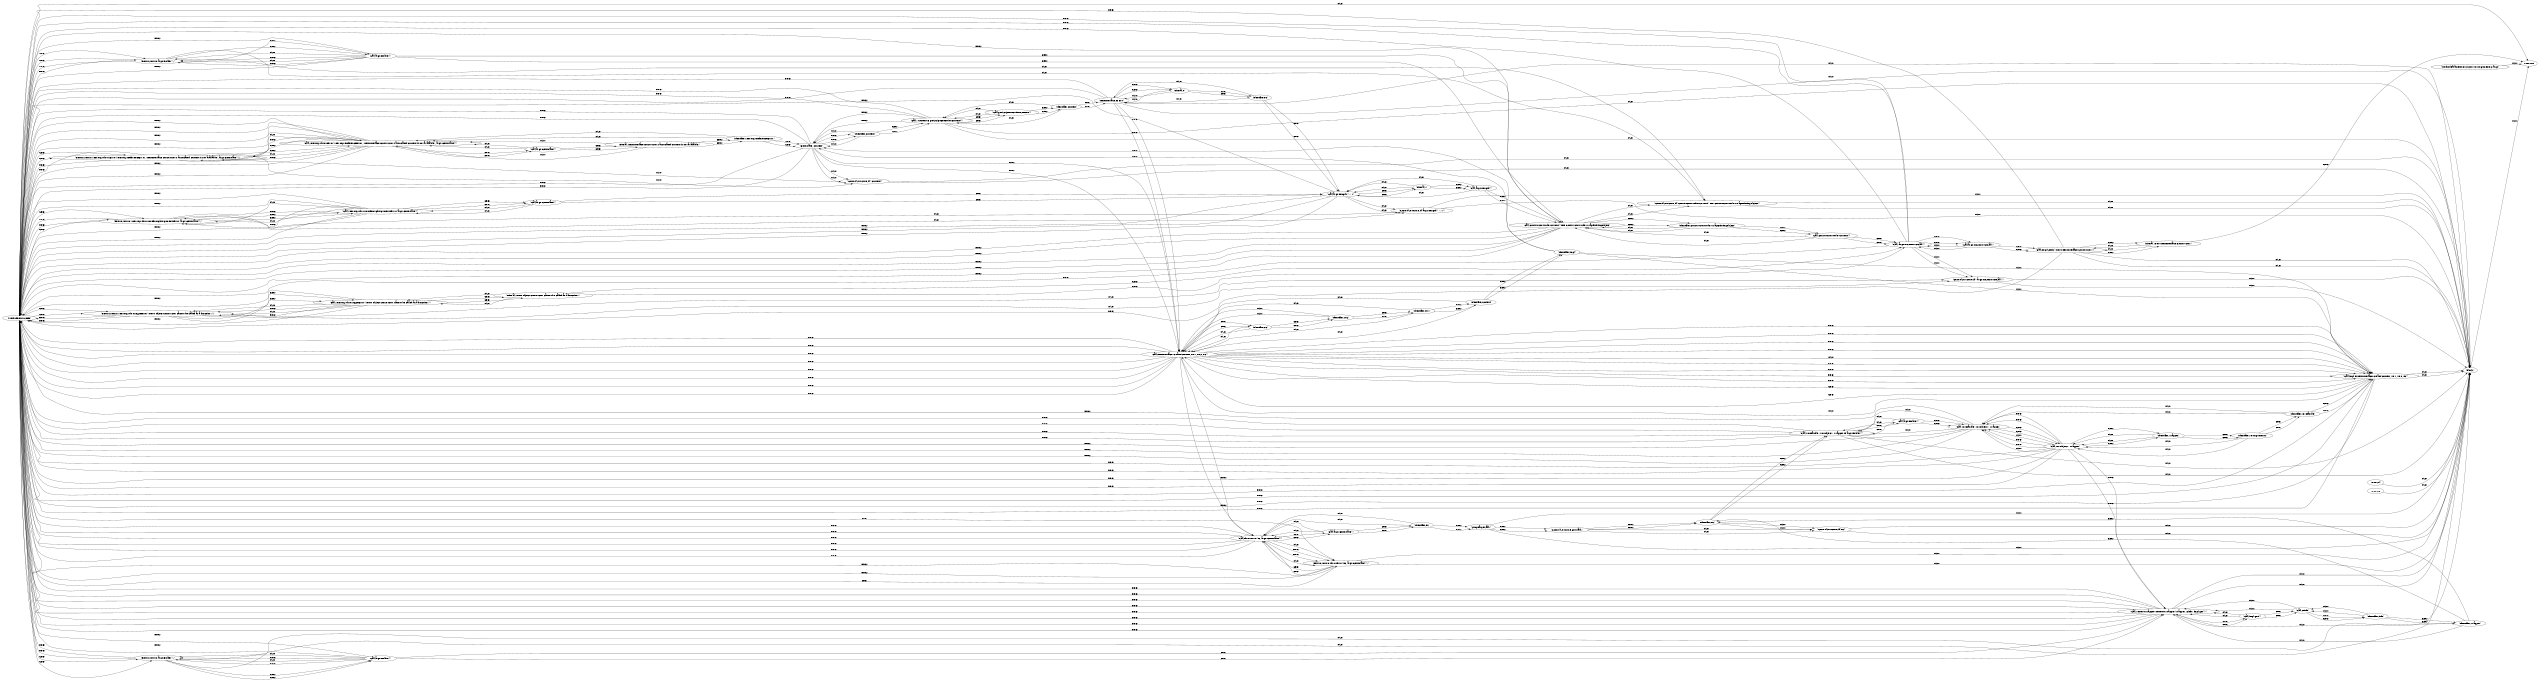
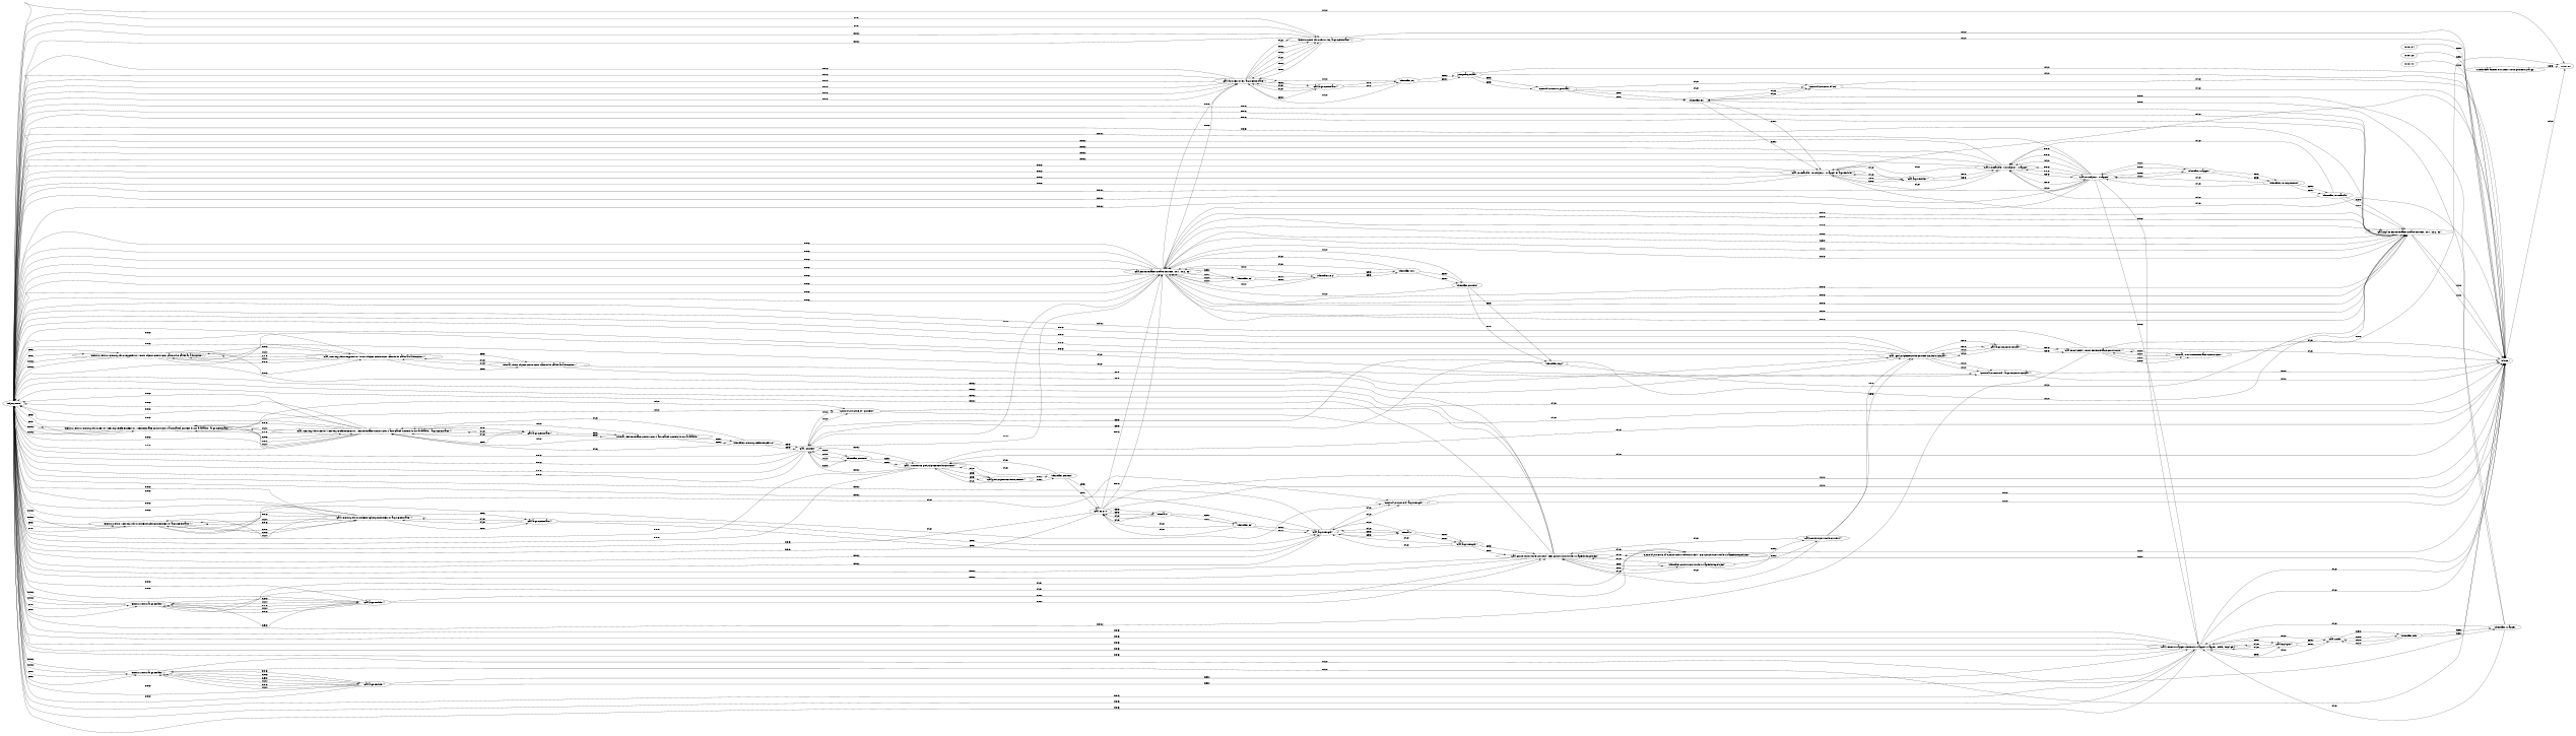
  digraph {
    rankdir=LR
-   n1 [label="(MethodReturn,RET)"]
+   n1 [label="(Object,RET)"]
    n2 [label="(Return,return V8Proxy::throwNotEnoughArgumentsError(args.GetIsolate());)"]
    n3 [label="(Return,return V8Proxy::throwError(V8Proxy::ReferenceError, \"TestInterface constructor's associated context is not available\", args.GetIsolate());)"]
    n4 [label="(Return,return args.Holder();)"]
-   n5 [label="(Return,return throwError(ec, args.GetIsolate());)"]
+   n5 [label="(Return,const throwError(ec, args.GetIsolate());)"]
    n6 [label="(Return,return V8Proxy::throwTypeError(\"DOM object constructor cannot be called as a function.\");)"]
    n7 [label="(Return,return args.Holder();)"]
    1000100
    n9 [label="(ControlStructure,if (args.Length() < 1))"]
    n10 [label="(Call,V8Proxy::throwNotEnoughArgumentsError(args.GetIsolate()))"]
    n11 [label="(ControlStructure,if (!context))"]
    n12 [label="(Call,V8Proxy::throwError(V8Proxy::ReferenceError, \"TestInterface constructor's associated context is not available\", args.GetIsolate()))"]
    n13 [label="(Block,)"]
    n14 [label="(Call,args.Holder())"]
    n15 [label="(Call,throwError(ec, args.GetIsolate()))"]
    n16 [label="(ControlStructure,if (!args.IsConstructCall()))"]
    n17 [label="(Call,V8Proxy::throwTypeError(\"DOM object constructor cannot be called as a function.\"))"]
    n18 [label="(ControlStructure,if (ConstructorMode::current() == ConstructorMode::WrapExistingObject))"]
    n19 [label="(Call,args.Holder())"]
    n20 [label="(MethodParameterOut,const v8::Arguments& args)"]
    n21 [label="(Literal,1)"]
    n22 [label="(Call,args.Length() < 1)"]
    n23 [label="(Call,args.Length())"]
    n24 [label="(Call,ConstructorMode::current() == ConstructorMode::WrapExistingObject)"]
    n25 [label="(Identifier,ConstructorMode::WrapExistingObject)"]
    n26 [label="(Call,args.GetIsolate())"]
-   n27 [label="(TestInterface,ec = 0)"]
+   n27 [label="(Call,ec = 0)"]
    n28 [label="(Literal,0)"]
    n29 [label="(Call,TestInterface::create(context, str1, str2, ec))"]
    n30 [label="(Identifier,ec)"]
    n31 [label="(Call,impl = TestInterface::create(context, str1, str2, ec))"]
    n32 [label="(Identifier,ec)"]
    n33 [label="(Call,* context = getScriptExecutionContext())"]
    n34 [label="(Call,getScriptExecutionContext())"]
-   n35 [label="(GetIsolate,!context)"]
+   n35 [label="(Call,!context)"]
    n36 [label="(Identifier,context)"]
    n37 [label="(Identifier,context)"]
    n38 [label="(Call,args.GetIsolate())"]
    n39 [label="(Literal,\"TestInterface constructor's associated context is not available\")"]
    n40 [label="(Identifier,V8Proxy::ReferenceError)"]
    n41 [label="(Identifier,impl)"]
    n42 [label="(Identifier,str2)"]
    n43 [label="(Call,args.GetIsolate())"]
    n44 [label="(Identifier,context)"]
    n45 [label="(Identifier,str1)"]
    n46 [label="(Call,v8::Object> wrapper)"]
    n47 [label="(Identifier,wrapper)"]
    n48 [label="(Call,v8::Handle<v8::Object> wrapper)"]
    n49 [label="(Call,V8DOMWrapper::setDOMWrapper(wrapper, &info, impl.get()))"]
    n50 [label="(Identifier,v8::Arguments)"]
    n51 [label="(Call,v8::Handle<v8::Object> wrapper = args.Holder())"]
    n52 [label="(Call,impl.get())"]
    n53 [label="(Identifier,v8::Handle)"]
    n54 [label="(Call,args.Holder())"]
    n55 [label="(ControlStructure,if (ec))"]
    n56 [label="(Identifier,ec)"]
    n57 [label="(ControlStructure,goto fail;)"]
    n58 [label="(Identifier,wrapper)"]
    n59 [label="(Call,&info)"]
    n60 [label="(Identifier,info)"]
    n61 [label="(JumpTarget,fail:)"]
    n62 [label="(Literal,\"DOM.TestInterface.Constructor\")"]
    n63 [label="(Call,INC_STATS(\"DOM.TestInterface.Constructor\"))"]
    n64 [label="(Identifier,ec)"]
-   n65 [label="(Call,!args.IsConstructCall())"]
+   n65 [label="(Call,!getScriptExecutionContext.IsConstructCall())"]
    n66 [label="(Call,args.IsConstructCall())"]
    n67 [label="(Literal,\"DOM object constructor cannot be called as a function.\")"]
    n68 [label="(Call,ConstructorMode::current())"]
    1000124
    n70 [label=1080128]
+   1000140
    n1 -> n2 [label="CFG: "]
    n1 -> n2 [label="CFG: "]
    n1 -> n3 [label="CFG: "]
    n1 -> n3 [label="CFG: "]
    n1 -> n4 [label="CFG: "]
    n1 -> n4 [label="CFG: "]
    n1 -> n5 [label="CFG: "]
    n1 -> n5 [label="CFG: "]
    n1 -> n6 [label="CFG: "]
    n1 -> n6 [label="CFG: "]
    n1 -> n7 [label="CFG: "]
    n1 -> n7 [label="CFG: "]
    n1 -> 1000100 [label="AST: "]
    n2 -> n1 [label="DDG: "]
    n2 -> n1 [label="DDG: "]
    n2 -> n9 [label="AST: "]
    n2 -> n9 [label="AST: "]
    n2 -> n10 [label="CFG: "]
    n2 -> n10 [label="CFG: "]
    n3 -> n1 [label="DDG: "]
    n3 -> n1 [label="DDG: "]
    n3 -> n11 [label="AST: "]
    n3 -> n11 [label="AST: "]
    n3 -> n12 [label="CFG: "]
    n3 -> n12 [label="CFG: "]
    n4 -> n1 [label="DDG: "]
    n4 -> n1 [label="DDG: "]
    n4 -> n13 [label="AST: "]
    n4 -> n13 [label="AST: "]
    n4 -> n14 [label="CFG: "]
    n4 -> n14 [label="CFG: "]
    n5 -> n1 [label="DDG: "]
    n5 -> n1 [label="DDG: "]
    n5 -> n13 [label="AST: "]
    n5 -> n13 [label="AST: "]
    n5 -> n15 [label="CFG: "]
    n5 -> n15 [label="CFG: "]
    n6 -> n1 [label="DDG: "]
    n6 -> n1 [label="DDG: "]
    n6 -> n16 [label="AST: "]
    n6 -> n16 [label="AST: "]
    n6 -> n17 [label="CFG: "]
    n6 -> n17 [label="CFG: "]
    n7 -> n1 [label="DDG: "]
    n7 -> n1 [label="DDG: "]
    n7 -> n18 [label="AST: "]
    n7 -> n18 [label="AST: "]
    n7 -> n19 [label="CFG: "]
    n7 -> n19 [label="CFG: "]
    n9 -> n13 [label="AST: "]
    n9 -> n13 [label="AST: "]
    n10 -> n1 [label="DDG: "]
    n10 -> n1 [label="DDG: "]
    n10 -> n1 [label="DDG: "]
    n10 -> n1 [label="DDG: "]
    n10 -> n2 [label="AST: "]
    n10 -> n2 [label="DDG: "]
    n10 -> n2 [label="AST: "]
    n10 -> n2 [label="DDG: "]
    n10 -> n26 [label="CFG: "]
    n10 -> n26 [label="CFG: "]
    n11 -> n13 [label="AST: "]
    n11 -> n13 [label="AST: "]
    n12 -> n1 [label="DDG: "]
    n12 -> n1 [label="DDG: "]
    n12 -> n1 [label="DDG: "]
    n12 -> n1 [label="DDG: "]
    n12 -> n1 [label="DDG: "]
    n12 -> n1 [label="DDG: "]
    n12 -> n3 [label="AST: "]
    n12 -> n3 [label="DDG: "]
    n12 -> n3 [label="AST: "]
    n12 -> n3 [label="DDG: "]
    n12 -> n38 [label="CFG: "]
    n12 -> n38 [label="CFG: "]
    n13 -> 1000100 [label="AST: "]
    n14 -> n1 [label="DDG: "]
    n14 -> n1 [label="DDG: "]
    n14 -> n4 [label="AST: "]
    n14 -> n4 [label="DDG: "]
    n14 -> n4 [label="AST: "]
    n14 -> n4 [label="DDG: "]
    n14 -> n49 [label="CFG: "]
    n14 -> n49 [label="CFG: "]
    n15 -> n1 [label="DDG: "]
    n15 -> n1 [label="DDG: "]
    n15 -> n1 [label="DDG: "]
    n15 -> n1 [label="DDG: "]
    n15 -> n1 [label="DDG: "]
    n15 -> n1 [label="DDG: "]
    n15 -> n5 [label="AST: "]
    n15 -> n5 [label="DDG: "]
    n15 -> n5 [label="AST: "]
    n15 -> n5 [label="DDG: "]
    n15 -> n43 [label="CFG: "]
    n15 -> n43 [label="CFG: "]
    n16 -> n13 [label="AST: "]
    n16 -> n13 [label="AST: "]
    n17 -> n1 [label="DDG: "]
    n17 -> n1 [label="DDG: "]
    n17 -> n6 [label="AST: "]
    n17 -> n6 [label="DDG: "]
    n17 -> n6 [label="AST: "]
    n17 -> n6 [label="DDG: "]
    n17 -> n67 [label="CFG: "]
    n17 -> n67 [label="CFG: "]
    n18 -> n13 [label="AST: "]
    n18 -> n13 [label="AST: "]
    n19 -> n1 [label="DDG: "]
    n19 -> n1 [label="DDG: "]
    n19 -> n7 [label="AST: "]
    n19 -> n7 [label="DDG: "]
    n19 -> n7 [label="AST: "]
    n19 -> n7 [label="DDG: "]
    n19 -> n24 [label="CFG: "]
    n19 -> n24 [label="CFG: "]
-   n20 -> 1000100 [label="AST: "]
+   n20 -> 1000100 [label="CFG: "]
    n21 -> n22 [label="AST: "]
    n21 -> n22 [label="AST: "]
    n21 -> n23 [label="CFG: "]
    n21 -> n23 [label="CFG: "]
    n22 -> n1 [label="DDG: "]
    n22 -> n1 [label="DDG: "]
    n22 -> n1 [label="DDG: "]
    n22 -> n1 [label="DDG: "]
    n22 -> n9 [label="AST: "]
    n22 -> n9 [label="AST: "]
    n22 -> n21 [label="CFG: "]
    n22 -> n21 [label="CFG: "]
    n23 -> n22 [label="AST: "]
    n23 -> n22 [label="AST: "]
    n23 -> n24 [label="CFG: "]
    n23 -> n24 [label="CFG: "]
    n24 -> n1 [label="DDG: "]
    n24 -> n1 [label="DDG: "]
    n24 -> n1 [label="DDG: "]
    n24 -> n1 [label="DDG: "]
    n24 -> n1 [label="DDG: "]
    n24 -> n1 [label="DDG: "]
    n24 -> n18 [label="AST: "]
    n24 -> n18 [label="AST: "]
    n24 -> n25 [label="CFG: "]
    n24 -> n25 [label="CFG: "]
    n25 -> n24 [label="AST: "]
    n25 -> n24 [label="AST: "]
    n25 -> n68 [label="CFG: "]
    n25 -> n68 [label="CFG: "]
    n26 -> n10 [label="AST: "]
    n26 -> n10 [label="AST: "]
    n26 -> n22 [label="CFG: "]
    n26 -> n22 [label="CFG: "]
    n27 -> n1 [label="DDG: "]
    n27 -> n1 [label="DDG: "]
    n27 -> n13 [label="AST: "]
    n27 -> n13 [label="AST: "]
    n27 -> n28 [label="CFG: "]
    n27 -> n28 [label="CFG: "]
    n27 -> n29 [label="DDG: "]
    n27 -> n29 [label="DDG: "]
    n28 -> n27 [label="AST: "]
    n28 -> n27 [label="AST: "]
    n28 -> n30 [label="CFG: "]
    n28 -> n30 [label="CFG: "]
    n29 -> n1 [label="DDG: "]
    n29 -> n1 [label="DDG: "]
    n29 -> n1 [label="DDG: "]
    n29 -> n1 [label="DDG: "]
    n29 -> n1 [label="DDG: "]
    n29 -> n1 [label="DDG: "]
    n29 -> n1 [label="DDG: "]
    n29 -> n1 [label="DDG: "]
    n29 -> n15 [label="DDG: "]
    n29 -> n15 [label="DDG: "]
    n29 -> n31 [label="AST: "]
    n29 -> n31 [label="DDG: "]
    n29 -> n31 [label="DDG: "]
    n29 -> n31 [label="DDG: "]
    n29 -> n31 [label="DDG: "]
    n29 -> n31 [label="AST: "]
    n29 -> n31 [label="DDG: "]
    n29 -> n31 [label="DDG: "]
    n29 -> n31 [label="DDG: "]
    n29 -> n31 [label="DDG: "]
    n29 -> n32 [label="CFG: "]
    n29 -> n32 [label="CFG: "]
    n30 -> n22 [label="CFG: "]
    n30 -> n22 [label="CFG: "]
    n30 -> n27 [label="AST: "]
    n30 -> n27 [label="AST: "]
    n31 -> n1 [label="DDG: "]
    n31 -> n1 [label="DDG: "]
    n31 -> n1 [label="DDG: "]
    n31 -> n1 [label="DDG: "]
    n31 -> n13 [label="AST: "]
    n31 -> n13 [label="AST: "]
    n31 -> n29 [label="CFG: "]
    n31 -> n29 [label="CFG: "]
    n32 -> n29 [label="AST: "]
    n32 -> n29 [label="AST: "]
    n32 -> n42 [label="CFG: "]
    n32 -> n42 [label="CFG: "]
    n33 -> n1 [label="DDG: "]
    n33 -> n1 [label="DDG: "]
    n33 -> n13 [label="AST: "]
    n33 -> n13 [label="AST: "]
    n33 -> n34 [label="CFG: "]
    n33 -> n34 [label="CFG: "]
    n33 -> n35 [label="DDG: "]
    n33 -> n35 [label="DDG: "]
    n34 -> n33 [label="AST: "]
    n34 -> n33 [label="AST: "]
    n34 -> n36 [label="CFG: "]
    n34 -> n36 [label="CFG: "]
    n35 -> n1 [label="DDG: "]
    n35 -> n1 [label="DDG: "]
    n35 -> n1 [label="DDG: "]
    n35 -> n1 [label="DDG: "]
    n35 -> n11 [label="AST: "]
    n35 -> n11 [label="AST: "]
    n35 -> n29 [label="DDG: "]
    n35 -> n29 [label="DDG: "]
    n35 -> n37 [label="CFG: "]
    n35 -> n37 [label="CFG: "]
    n36 -> n27 [label="CFG: "]
    n36 -> n27 [label="CFG: "]
    n36 -> n33 [label="AST: "]
    n36 -> n33 [label="AST: "]
    n37 -> n33 [label="CFG: "]
    n37 -> n33 [label="CFG: "]
    n37 -> n35 [label="AST: "]
    n37 -> n35 [label="AST: "]
    n38 -> n12 [label="AST: "]
    n38 -> n12 [label="AST: "]
    n38 -> n39 [label="CFG: "]
    n38 -> n39 [label="CFG: "]
    n39 -> n12 [label="AST: "]
    n39 -> n12 [label="AST: "]
    n39 -> n40 [label="CFG: "]
    n39 -> n40 [label="CFG: "]
    n40 -> n12 [label="AST: "]
    n40 -> n12 [label="AST: "]
    n40 -> n35 [label="CFG: "]
    n40 -> n35 [label="CFG: "]
    n41 -> n31 [label="AST: "]
    n41 -> n31 [label="AST: "]
    n41 -> n35 [label="CFG: "]
    n41 -> n35 [label="CFG: "]
    n42 -> n29 [label="AST: "]
    n42 -> n29 [label="AST: "]
    n42 -> n45 [label="CFG: "]
    n42 -> n45 [label="CFG: "]
    n43 -> n15 [label="AST: "]
    n43 -> n15 [label="AST: "]
    n43 -> n64 [label="CFG: "]
    n43 -> n64 [label="CFG: "]
    n44 -> n29 [label="AST: "]
    n44 -> n29 [label="AST: "]
    n44 -> n41 [label="CFG: "]
    n44 -> n41 [label="CFG: "]
    n45 -> n29 [label="AST: "]
    n45 -> n29 [label="AST: "]
    n45 -> n44 [label="CFG: "]
    n45 -> n44 [label="CFG: "]
    n46 -> n1 [label="DDG: "]
    n46 -> n1 [label="DDG: "]
    n46 -> n1 [label="DDG: "]
    n46 -> n1 [label="DDG: "]
    n46 -> n47 [label="CFG: "]
    n46 -> n47 [label="CFG: "]
    n46 -> n48 [label="AST: "]
    n46 -> n48 [label="DDG: "]
    n46 -> n48 [label="DDG: "]
    n46 -> n48 [label="AST: "]
    n46 -> n48 [label="DDG: "]
    n46 -> n48 [label="DDG: "]
    n46 -> n49 [label="DDG: "]
    n46 -> n49 [label="DDG: "]
    n47 -> n46 [label="AST: "]
    n47 -> n46 [label="AST: "]
    n47 -> n50 [label="CFG: "]
    n47 -> n50 [label="CFG: "]
    n48 -> n1 [label="DDG: "]
    n48 -> n1 [label="DDG: "]
    n48 -> n1 [label="DDG: "]
    n48 -> n1 [label="DDG: "]
    n48 -> n46 [label="CFG: "]
    n48 -> n46 [label="CFG: "]
    n48 -> n51 [label="AST: "]
    n48 -> n51 [label="AST: "]
    n49 -> n1 [label="DDG: "]
    n49 -> n1 [label="DDG: "]
    n49 -> n1 [label="DDG: "]
    n49 -> n1 [label="DDG: "]
    n49 -> n1 [label="DDG: "]
    n49 -> n1 [label="DDG: "]
    n49 -> n1 [label="DDG: "]
    n49 -> n1 [label="DDG: "]
    n49 -> n13 [label="AST: "]
    n49 -> n13 [label="AST: "]
    n49 -> n52 [label="CFG: "]
    n49 -> n52 [label="CFG: "]
    n50 -> n46 [label="AST: "]
    n50 -> n46 [label="AST: "]
    n50 -> n53 [label="CFG: "]
    n50 -> n53 [label="CFG: "]
    n51 -> n1 [label="DDG: "]
    n51 -> n1 [label="DDG: "]
    n51 -> n1 [label="DDG: "]
    n51 -> n1 [label="DDG: "]
    n51 -> n13 [label="AST: "]
    n51 -> n13 [label="AST: "]
    n51 -> n54 [label="CFG: "]
    n51 -> n54 [label="CFG: "]
    n52 -> n49 [label="AST: "]
    n52 -> n49 [label="AST: "]
    n52 -> n59 [label="CFG: "]
    n52 -> n59 [label="CFG: "]
    n53 -> n31 [label="CFG: "]
    n53 -> n31 [label="CFG: "]
    n53 -> n48 [label="AST: "]
    n53 -> n48 [label="AST: "]
    n54 -> n48 [label="CFG: "]
    n54 -> n48 [label="CFG: "]
    n54 -> n51 [label="AST: "]
    n54 -> n51 [label="AST: "]
    n55 -> n13 [label="AST: "]
    n55 -> n13 [label="AST: "]
    n56 -> n51 [label="CFG: "]
    n56 -> n51 [label="CFG: "]
    n56 -> n55 [label="AST: "]
    n56 -> n55 [label="AST: "]
    n57 -> n55 [label="AST: "]
    n57 -> n55 [label="AST: "]
    n57 -> n56 [label="CFG: "]
    n57 -> n56 [label="CFG: "]
    n58 -> n49 [label="AST: "]
    n58 -> n49 [label="AST: "]
    n58 -> n56 [label="CFG: "]
    n58 -> n56 [label="CFG: "]
    n59 -> n49 [label="AST: "]
    n59 -> n49 [label="AST: "]
    n59 -> n60 [label="CFG: "]
    n59 -> n60 [label="CFG: "]
    n60 -> n58 [label="CFG: "]
    n60 -> n58 [label="CFG: "]
    n60 -> n59 [label="AST: "]
    n60 -> n59 [label="AST: "]
    n61 -> n13 [label="AST: "]
    n61 -> n13 [label="AST: "]
    n61 -> n57 [label="CFG: "]
    n61 -> n57 [label="CFG: "]
    n62 -> 1000100 [label="CFG: "]
    n62 -> n63 [label="AST: "]
    n62 -> n63 [label="AST: "]
    n63 -> n1 [label="DDG: "]
    n63 -> n1 [label="DDG: "]
    n63 -> n13 [label="AST: "]
    n63 -> n13 [label="AST: "]
    n63 -> n62 [label="CFG: "]
    n63 -> n62 [label="CFG: "]
    n64 -> n15 [label="AST: "]
    n64 -> n15 [label="AST: "]
    n64 -> n61 [label="CFG: "]
    n64 -> n61 [label="CFG: "]
    n65 -> n1 [label="DDG: "]
    n65 -> n1 [label="DDG: "]
    n65 -> n1 [label="DDG: "]
    n65 -> n1 [label="DDG: "]
    n65 -> n16 [label="AST: "]
    n65 -> n16 [label="AST: "]
    n65 -> n66 [label="CFG: "]
    n65 -> n66 [label="CFG: "]
    n66 -> n63 [label="CFG: "]
    n66 -> n63 [label="CFG: "]
    n66 -> n65 [label="AST: "]
    n66 -> n65 [label="AST: "]
    n67 -> n17 [label="AST: "]
    n67 -> n17 [label="AST: "]
    n67 -> n65 [label="CFG: "]
    n67 -> n65 [label="CFG: "]
    n68 -> n24 [label="AST: "]
    n68 -> n24 [label="AST: "]
    n68 -> n65 [label="CFG: "]
    n68 -> n65 [label="CFG: "]
-   1000124 -> n13 [label="AST: "]
-   n70 -> n13 [label="AST: "]
+   1000124 -> n13 [label="CFG: "]
+   n70 -> n13 [label="CFG: "]
+   1000140 -> n13 [label="AST: "]
  }
